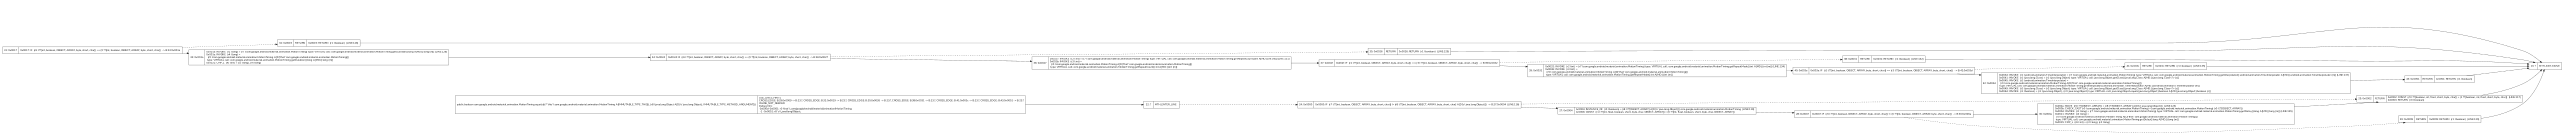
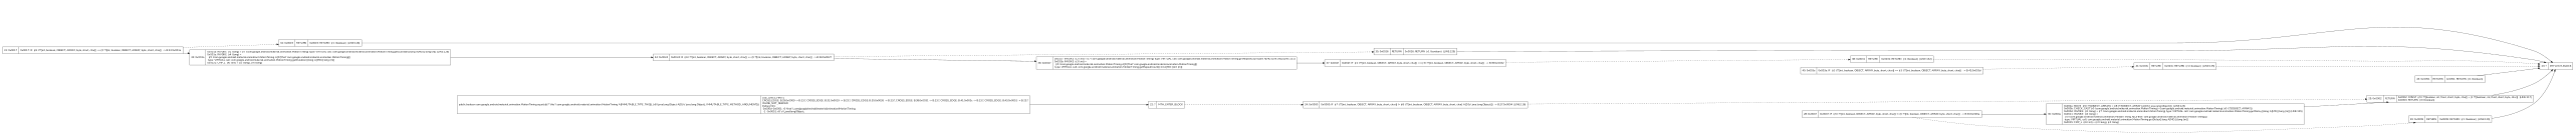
  digraph {
    fontname=Nunito
    rankdir=LR
    node [fontname=Nunito shape=record]
    edge [fontname=Nunito]
-   n1 [label="{22\:\ ?|MTH_ENTER_LINE\l}"]
+   n1 [label="{22\:\ ?|MTH_ENTER_BLOCK\l}"]
    n2 [label="{24\:\ 0x0000|0x0000: IF  (r7 I:??[int, boolean, OBJECT, ARRAY, byte, short, char]) != (r8 I:??[int, boolean, OBJECT, ARRAY, byte, short, char] A[D('o' java.lang.Object)])  \-\> B:27:0x0004  (LINE:116)\l}"]
    n3 [label="{25\:\ 0x0002|RETURN\l|0x0002: CONST  (r0 I:??[boolean, int, float, short, byte, char]) = (1 ??[boolean, int, float, short, byte, char])  (LINE:117)\l0x0003: RETURN  (r0 I:boolean) \l}"]
-   n4 [label="{27\:\ 0x0004|0x0004: INSTANCE_OF  (r0 I:boolean) = (r8 I:??[OBJECT, ARRAY] A[D('o' java.lang.Object)]) com.google.android.material.animation.MotionTiming  (LINE:119)\l0x0006: CONST  (r1 I:??[int, float, boolean, short, byte, char, OBJECT, ARRAY]) = (0 ??[int, float, boolean, short, byte, char, OBJECT, ARRAY]) \l}"]
-   n5 [label="{23\:\ ?|MTH_EXIT_MOVE\l}"]
+   n5 [label="{23\:\ ?|MTH_EXIT_BLOCK\l}"]
    n6 [label="{28\:\ 0x0007|0x0007: IF  (r0 I:??[int, boolean, OBJECT, ARRAY, byte, short, char]) != (0 ??[int, boolean, OBJECT, ARRAY, byte, short, char])  \-\> B:30:0x000a \l}"]
    n7 [label="{29\:\ 0x0009|RETURN\l|0x0009: RETURN  (r1 I:boolean)  (LINE:120)\l}"]
    n8 [label="{30\:\ 0x000a|0x000a: MOVE  (r0 I:??[OBJECT, ARRAY]) = (r8 I:??[OBJECT, ARRAY] A[D('o' java.lang.Object)])  (LINE:123)\l0x000b: CHECK_CAST (r0 I:com.google.android.material.animation.MotionTiming) = (com.google.android.material.animation.MotionTiming) (r0 I:??[OBJECT, ARRAY]) \l0x000d: INVOKE  (r2 I:long) = (r7 I:com.google.android.material.animation.MotionTiming) type: VIRTUAL call: com.google.android.material.animation.MotionTiming.getDelay():long A[MD:():long (m)] (LINE:125)\l0x0011: INVOKE  (r4 I:long) = \l  (r0 I:com.google.android.material.animation.MotionTiming A[D('that' com.google.android.material.animation.MotionTiming)])\l type: VIRTUAL call: com.google.android.material.animation.MotionTiming.getDelay():long A[MD:():long (m)]\l0x0015: CMP_L  (r6 I:int) = (r2 I:long), (r4 I:long) \l}"]
    n9 [label="{31\:\ 0x0017|0x0017: IF  (r6 I:??[int, boolean, OBJECT, ARRAY, byte, short, char]) == (0 ??[int, boolean, OBJECT, ARRAY, byte, short, char])  \-\> B:33:0x001a \l}"]
    n10 [label="{32\:\ 0x0019|RETURN\l|0x0019: RETURN  (r1 I:boolean)  (LINE:126)\l}"]
    n11 [label="{33\:\ 0x001a|0x001a: INVOKE  (r2 I:long) = (r7 I:com.google.android.material.animation.MotionTiming) type: VIRTUAL call: com.google.android.material.animation.MotionTiming.getDuration():long A[MD:():long (m)] (LINE:128)\l0x001e: INVOKE  (r4 I:long) = \l  (r0 I:com.google.android.material.animation.MotionTiming A[D('that' com.google.android.material.animation.MotionTiming)])\l type: VIRTUAL call: com.google.android.material.animation.MotionTiming.getDuration():long A[MD:():long (m)]\l0x0022: CMP_L  (r6 I:int) = (r2 I:long), (r4 I:long) \l}"]
    n12 [label="{34\:\ 0x0024|0x0024: IF  (r6 I:??[int, boolean, OBJECT, ARRAY, byte, short, char]) == (0 ??[int, boolean, OBJECT, ARRAY, byte, short, char])  \-\> B:36:0x0027 \l}"]
    n13 [label="{35\:\ 0x0026|RETURN\l|0x0026: RETURN  (r1 I:boolean)  (LINE:129)\l}"]
    n14 [label="{36\:\ 0x0027|0x0027: INVOKE  (r2 I:int) = (r7 I:com.google.android.material.animation.MotionTiming) type: VIRTUAL call: com.google.android.material.animation.MotionTiming.getRepeatCount():int A[MD:():int (m)] (LINE:131)\l0x002b: INVOKE  (r3 I:int) = \l  (r0 I:com.google.android.material.animation.MotionTiming A[D('that' com.google.android.material.animation.MotionTiming)])\l type: VIRTUAL call: com.google.android.material.animation.MotionTiming.getRepeatCount():int A[MD:():int (m)]\l}"]
    n15 [label="{37\:\ 0x002f|0x002f: IF  (r2 I:??[int, boolean, OBJECT, ARRAY, byte, short, char]) == (r3 I:??[int, boolean, OBJECT, ARRAY, byte, short, char])  \-\> B:39:0x0032 \l}"]
    n16 [label="{38\:\ 0x0031|RETURN\l|0x0031: RETURN  (r1 I:boolean)  (LINE:132)\l}"]
-   n17 [label="{39\:\ 0x0032|0x0032: INVOKE  (r2 I:int) = (r7 I:com.google.android.material.animation.MotionTiming) type: VIRTUAL call: com.google.android.material.animation.MotionTiming.getRepeatMode():int A[MD:():int (m)] (LINE:134)\l0x0036: INVOKE  (r3 I:int) = \l  (r0 I:com.google.android.material.animation.MotionTiming A[D('that' com.google.android.material.animation.MotionTiming)])\l type: VIRTUAL call: com.google.android.material.animation.MotionTiming.getRepeatMode():int A[MD:():int (m)]\l}"]
    n18 [label="{40\:\ 0x003a|0x003a: IF  (r2 I:??[int, boolean, OBJECT, ARRAY, byte, short, char]) == (r3 I:??[int, boolean, OBJECT, ARRAY, byte, short, char])  \-\> B:42:0x003d \l}"]
    n19 [label="{41\:\ 0x003c|RETURN\l|0x003c: RETURN  (r1 I:boolean)  (LINE:135)\l}"]
-   n20 [label="{42\:\ 0x003d|0x003d: INVOKE  (r1 I:android.animation.TimeInterpolator) = (r7 I:com.google.android.material.animation.MotionTiming) type: VIRTUAL call: com.google.android.material.animation.MotionTiming.getInterpolator():android.animation.TimeInterpolator A[MD:():android.animation.TimeInterpolator (m)] (LINE:137)\l0x0041: INVOKE  (r1 I:java.lang.Class) = (r1 I:java.lang.Object) type: VIRTUAL call: java.lang.Object.getClass():java.lang.Class A[MD:():java.lang.Class\<?\> (c)]\l0x0045: INVOKE  (r2 I:android.animation.TimeInterpolator) = \l  (r0 I:com.google.android.material.animation.MotionTiming A[D('that' com.google.android.material.animation.MotionTiming)])\l type: VIRTUAL call: com.google.android.material.animation.MotionTiming.getInterpolator():android.animation.TimeInterpolator A[MD:():android.animation.TimeInterpolator (m)]\l0x0049: INVOKE  (r2 I:java.lang.Class) = (r2 I:java.lang.Object) type: VIRTUAL call: java.lang.Object.getClass():java.lang.Class A[MD:():java.lang.Class\<?\> (c)]\l0x004d: INVOKE  (r1 I:boolean) = (r1 I:java.lang.Object), (r2 I:java.lang.Object) type: VIRTUAL call: java.lang.Object.equals(java.lang.Object):boolean A[MD:(java.lang.Object):boolean (c)]\l}"]
    n21 [label="{43\:\ 0x0051|RETURN\l|0x0051: RETURN  (r1 I:boolean) \l}"]
    n22 [label="{public boolean com.google.android.material.animation.MotionTiming.equals((r7 'this' I:com.google.android.material.animation.MotionTiming A[IMMUTABLE_TYPE, THIS]), (r8 I:java.lang.Object A[D('o' java.lang.Object), IMMUTABLE_TYPE, METHOD_ARGUMENT]))  | USE_LINES_HINTS\lCROSS_EDGE: B:29:0x0009 \-\> B:23:?, CROSS_EDGE: B:32:0x0019 \-\> B:23:?, CROSS_EDGE: B:35:0x0026 \-\> B:23:?, CROSS_EDGE: B:38:0x0031 \-\> B:23:?, CROSS_EDGE: B:41:0x003c \-\> B:23:?, CROSS_EDGE: B:43:0x0051 \-\> B:23:?\lINLINE_NOT_NEEDED\lDebug Info:\l  0x000d\-0x0051: r0 'that' Lcom\/google\/android\/material\/animation\/MotionTiming;\l  \-1 \-0x0051: r8 'o' Ljava\/lang\/Object;\l}"]
    n1 -> n2 [style=dashed]
    n2 -> n3 [style=dashed]
-   n2 -> n4
    n3 -> n5
-   n4 -> n6
    n6 -> n7 [style=dashed]
    n6 -> n8
    n7 -> n5
    n8 -> n3
    n9 -> n10 [style=dashed]
    n9 -> n11
    n10 -> n5
    n11 -> n12
    n12 -> n13 [style=dashed]
    n12 -> n14
    n13 -> n5
    n14 -> n15
    n15 -> n16 [style=dashed]
-   n15 -> n17
-   n16 -> n5
-   n17 -> n18
+   n16 -> n5 [style=dashed]
    n18 -> n19 [style=dashed]
-   n18 -> n20
-   n19 -> n5
-   n20 -> n21
+   n19 -> n5 [style=dashed]
    n21 -> n5
    n22 -> n1
  }
